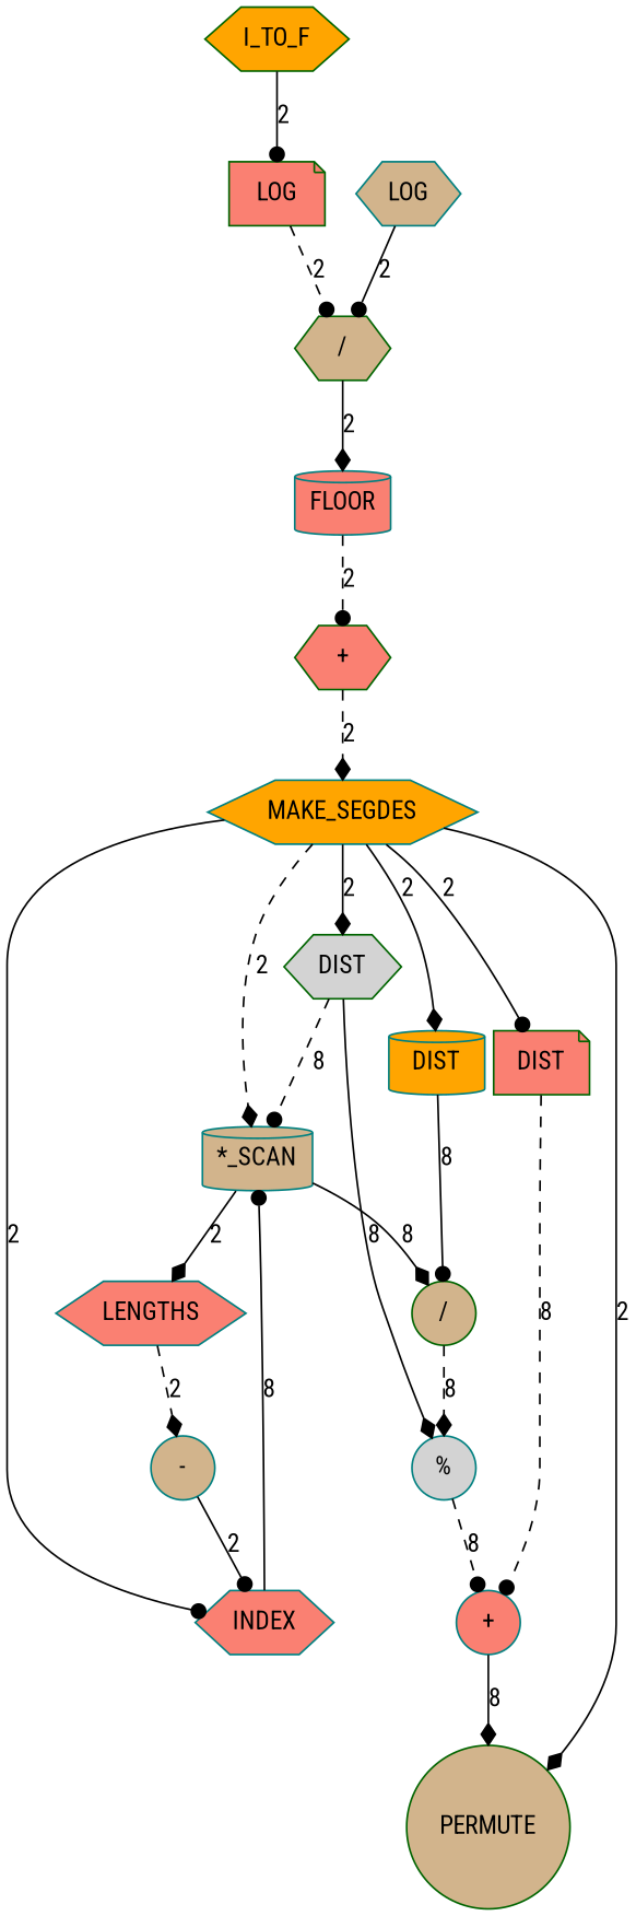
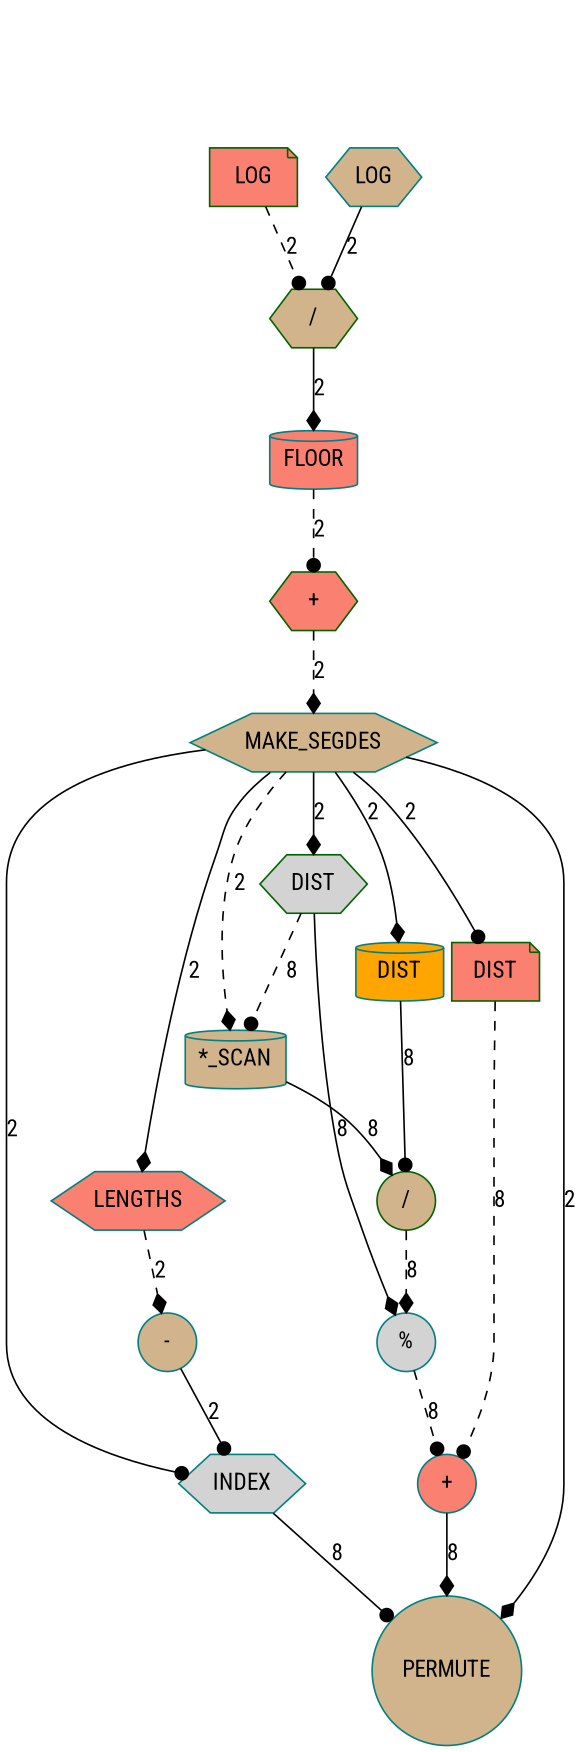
  digraph {
    fontname="Roboto Condensed"
    node [color=teal cost=129 fillcolor=tan fontname="Roboto Condensed" shape=hexagon style=filled]
    edge [arrowhead=dot cost=2 fontname="Roboto Condensed" style=solid]
    n1 [color=darkgreen cost=85 fillcolor=lightgrey label=DIST]
    n2 [cost=258 label="*_SCAN" shape=cylinder]
    n3 [cost=214 fillcolor=lightgrey label="%" shape=circle]
    n4 [color=darkgreen label="/" shape=circle]
    n5 [fillcolor=salmon label="+" shape=circle]
    n6 [color=darkgreen fillcolor=salmon label="+"]
-   n7 [cost=44 fillcolor=orange label=MAKE_SEGDES]
-   n8 [cost=6793 fillcolor=salmon label=INDEX]
-   n9 [color=darkgreen cost=216 label=PERMUTE shape=circle]
+   n7 [cost=44 label=MAKE_SEGDES]
+   n8 [cost=6793 fillcolor=lightgrey label=INDEX]
+   n9 [cost=216 label=PERMUTE shape=circle]
    n10 [color=darkgreen cost=44 fillcolor=salmon label=DIST shape=note]
    n11 [cost=44 fillcolor=salmon label=LENGTHS]
    n12 [cost=85 fillcolor=orange label=DIST shape=cylinder]
    n13 [label="-" shape=circle]
    n14 [fillcolor=salmon label=FLOOR shape=cylinder]
-   n15 [color=darkgreen cost=130 fillcolor=orange label=I_TO_F]
    n16 [color=darkgreen cost=171 fillcolor=salmon label=LOG shape=note]
    n17 [color=darkgreen label="/"]
    n18 [cost=86 label=LOG]
    n1 -> n2 [cost=8 label=8 style=dashed]
    n1 -> n3 [arrowhead=diamond cost=8 label=8]
    n2 -> n4 [arrowhead=diamond cost=8 label=8]
    n3 -> n5 [cost=8 label=8 style=dashed]
    n4 -> n3 [arrowhead=diamond cost=8 label=8 style=dashed]
    n5 -> n9 [arrowhead=diamond cost=8 label=8]
    n6 -> n7 [arrowhead=diamond label=2 style=dashed]
    n7 -> n1 [arrowhead=diamond label=2]
    n7 -> n2 [arrowhead=diamond label=2 style=dashed]
    n7 -> n8 [label=2]
    n7 -> n9 [arrowhead=diamond label=2]
    n7 -> n10 [label=2]
-   n2 -> n11 [arrowhead=diamond label=2]
+   n7 -> n11 [arrowhead=diamond label=2]
    n7 -> n12 [arrowhead=diamond label=2]
-   n8 -> n2 [cost=8 label=8]
+   n8 -> n9 [cost=8 label=8]
    n10 -> n5 [cost=8 label=8 style=dashed]
    n11 -> n13 [arrowhead=diamond label=2 style=dashed]
    n12 -> n4 [cost=8 label=8]
    n13 -> n8 [label=2]
    n14 -> n6 [label=2 style=dashed]
-   n15 -> n16 [label=2]
    n16 -> n17 [label=2 style=dashed]
    n17 -> n14 [arrowhead=diamond label=2]
    n18 -> n17 [label=2]
  }
